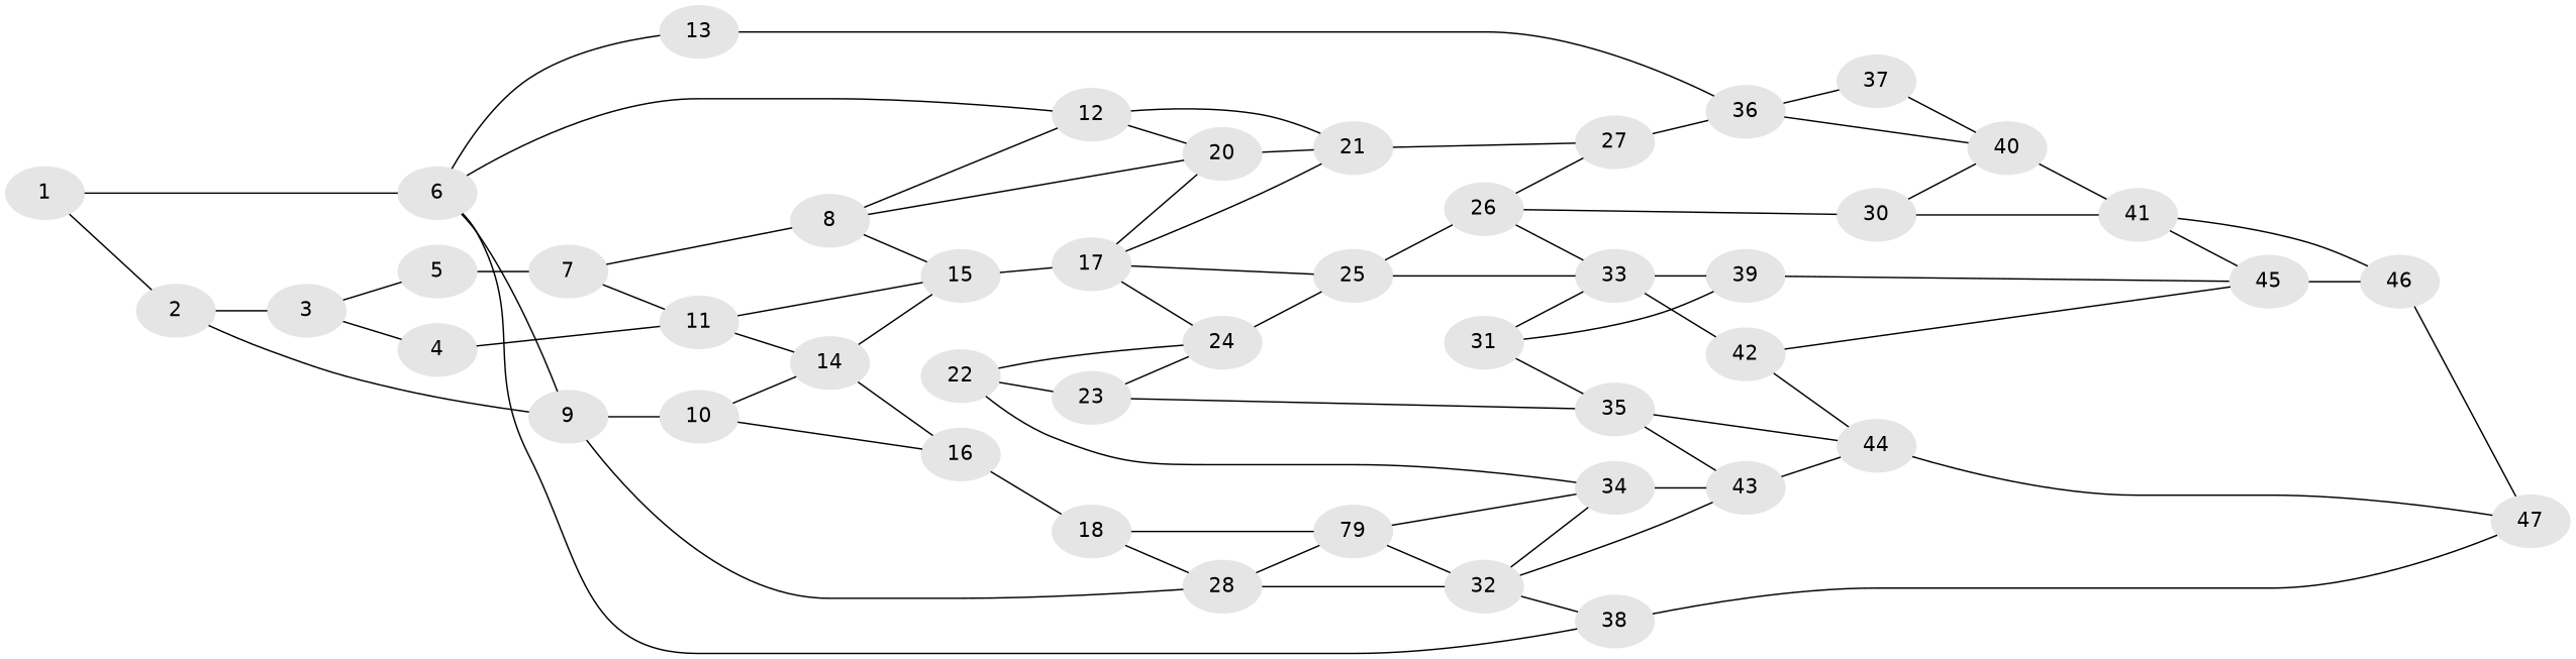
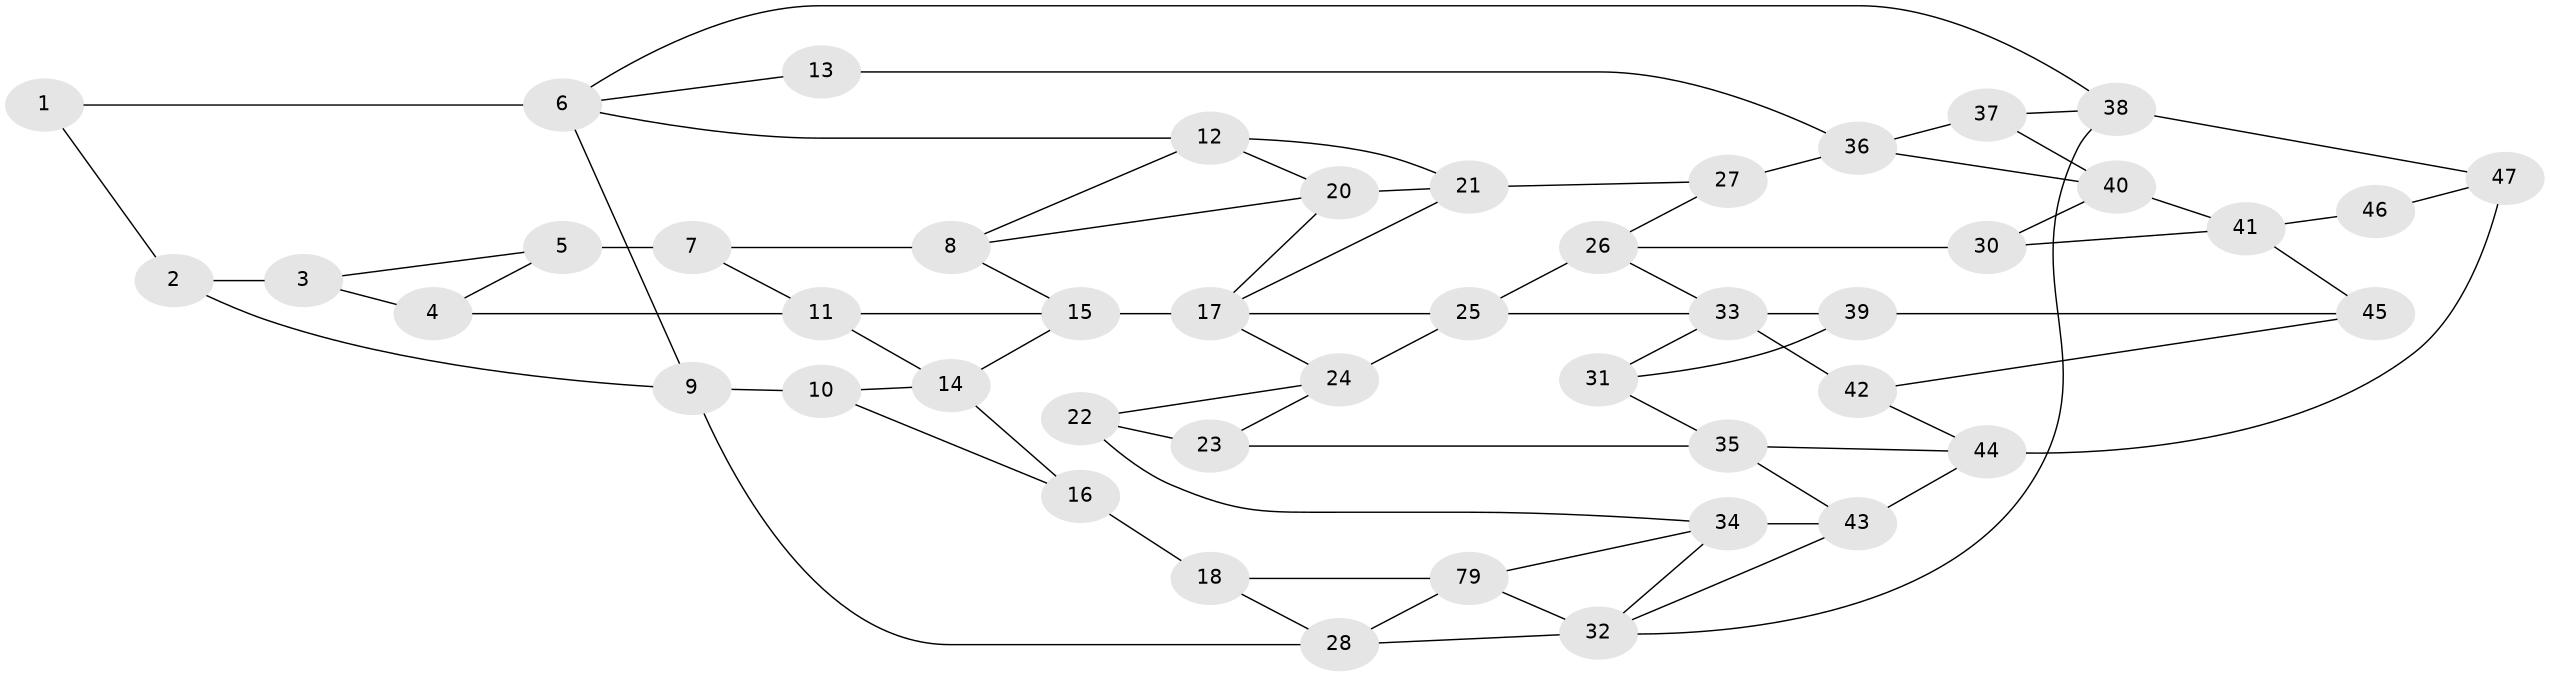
  graph {
    fontname="DejaVu Sans"
    rankdir=LR
    node [color=gray90 fontname="DejaVu Sans" style=filled]
    edge [fontname="DejaVu Sans" weight=1.0]
    1
    2
    6
    3
    9
    12
    13
    38
    4
    5
    10
    28
    11
    7
    15
    14
    8
    20
    21
    36
    47
    17
    16
    n24 [label=79]
    32
    18
    27
    40
    37
    24
    25
    26
    33
    34
    22
    23
    35
    43
    44
    30
    39
    42
    41
    45
    46
    31
    1 -- 2
    1 -- 6 [weight=2.0]
    2 -- 3
    2 -- 9
    6 -- 9
    6 -- 12
    6 -- 13
    6 -- 38 [weight=2.0]
    3 -- 4
    3 -- 5
    9 -- 10
    9 -- 28
    12 -- 20
    12 -- 21
    13 -- 36
    38 -- 47 [weight=2.0]
+   4 -- 5
    4 -- 11
    5 -- 7 [weight=2.0]
    10 -- 14
    10 -- 16
    28 -- n24
    28 -- 32
    11 -- 15
    11 -- 14
    7 -- 11
    7 -- 8
    15 -- 17
    14 -- 15
    14 -- 16
    8 -- 12
    8 -- 15
    8 -- 20
    20 -- 21
    21 -- 27
    36 -- 40
    36 -- 37
    17 -- 20
    17 -- 21
    17 -- 24
    17 -- 25
    16 -- 18
    n24 -- 32
    n24 -- 34
    32 -- 38
    32 -- 34
    32 -- 43
    18 -- 28
    18 -- n24
    27 -- 36
    40 -- 41
+   37 -- 38
    37 -- 40
    24 -- 25
    25 -- 26
    25 -- 33
    26 -- 27
    26 -- 33
    26 -- 30
    33 -- 39
    33 -- 42
    34 -- 43
    22 -- 24
    22 -- 34
    22 -- 23
    23 -- 24
    23 -- 35
    35 -- 43
    35 -- 44
    43 -- 44
    44 -- 47
    30 -- 40
    30 -- 41
    39 -- 45
    42 -- 44
    42 -- 45
    41 -- 45
    41 -- 46
-   45 -- 46
    46 -- 47
    31 -- 33
    31 -- 35
    31 -- 39
  }
